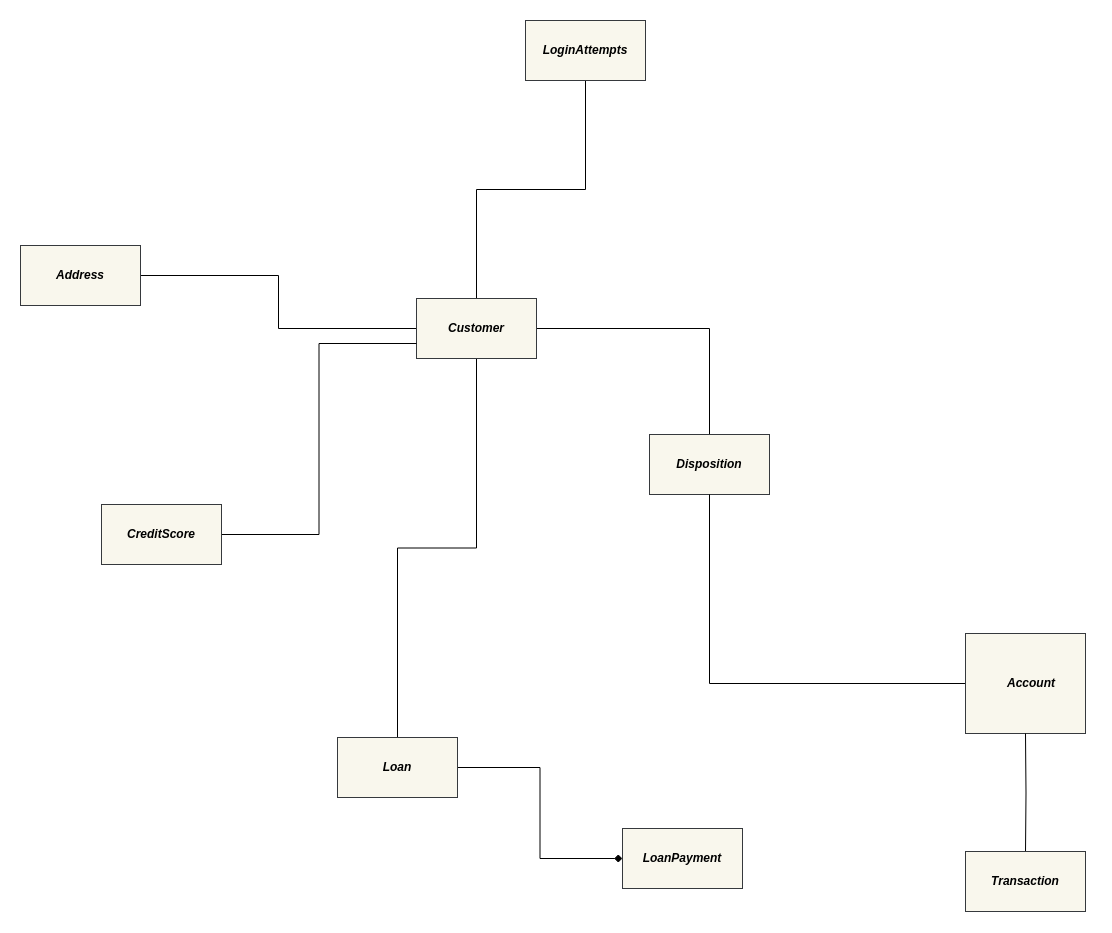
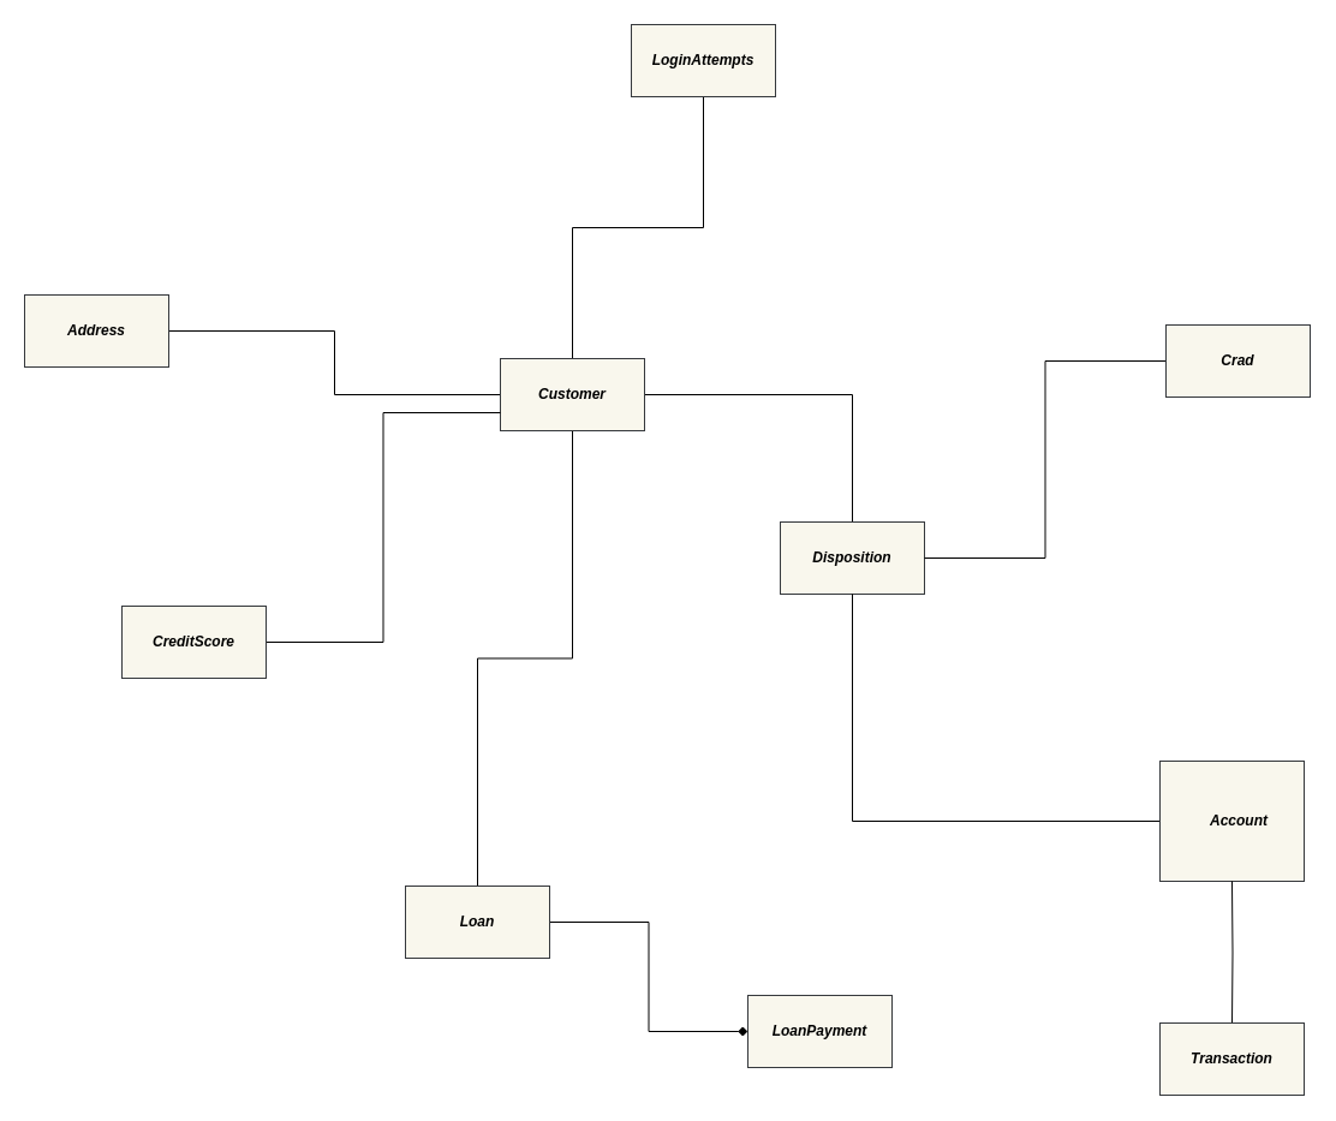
  <mxCell id="0" />
  <mxCell id="1" parent="0" />
  <mxCell id="2" style="edgeStyle=orthogonalEdgeStyle;rounded=0;orthogonalLoop=1;jettySize=auto;html=1;endArrow=none;startFill=0;" edge="1" parent="1" source="6" target="8"><mxGeometry relative="1" as="geometry" /></mxCell>
  <mxCell id="3" style="edgeStyle=orthogonalEdgeStyle;rounded=0;orthogonalLoop=1;jettySize=auto;html=1;endArrow=none;startFill=0;" edge="1" parent="1" source="6" target="7"><mxGeometry relative="1" as="geometry" /></mxCell>
  <mxCell id="4" style="edgeStyle=orthogonalEdgeStyle;rounded=0;orthogonalLoop=1;jettySize=auto;html=1;entryX=0.5;entryY=0;entryDx=0;entryDy=0;endArrow=none;startFill=0;" edge="1" parent="1" source="6" target="11"><mxGeometry relative="1" as="geometry" /></mxCell>
  <mxCell id="5" style="edgeStyle=orthogonalEdgeStyle;rounded=0;orthogonalLoop=1;jettySize=auto;html=1;entryX=0.5;entryY=0;entryDx=0;entryDy=0;endArrow=none;startFill=0;" edge="1" parent="1" source="6" target="18"><mxGeometry relative="1" as="geometry"><mxPoint x="482.385" y="797.462" as="targetPoint" /></mxGeometry></mxCell>
  <mxCell id="6" value="&lt;span style=&quot;font-style: italic; font-weight: 700; text-wrap-mode: nowrap;&quot;&gt;Customer&lt;/span&gt;" style="rounded=0;whiteSpace=wrap;html=1;fillColor=#f9f7ed;strokeColor=#36393d;" vertex="1" parent="1"><mxGeometry x="416" y="298" width="120" height="60" as="geometry" /></mxCell>
  <mxCell id="7" value="&lt;span style=&quot;font-style: italic; font-weight: 700; text-wrap-mode: nowrap;&quot;&gt;Address&lt;/span&gt;" style="rounded=0;whiteSpace=wrap;html=1;fillColor=#f9f7ed;strokeColor=#36393d;" vertex="1" parent="1"><mxGeometry x="20" y="245" width="120" height="60" as="geometry" /></mxCell>
  <mxCell id="8" value="&lt;span style=&quot;font-style: italic; font-weight: 700; text-wrap-mode: nowrap;&quot;&gt;LoginAttempts&lt;/span&gt;" style="rounded=0;whiteSpace=wrap;html=1;fillColor=#f9f7ed;strokeColor=#36393d;" vertex="1" parent="1"><mxGeometry x="525" y="20" width="120" height="60" as="geometry" /></mxCell>
  <mxCell id="9" style="edgeStyle=orthogonalEdgeStyle;rounded=0;orthogonalLoop=1;jettySize=auto;html=1;entryX=0;entryY=0.75;entryDx=0;entryDy=0;endArrow=none;startFill=0;" edge="1" parent="1" source="10" target="6"><mxGeometry relative="1" as="geometry" /></mxCell>
  <mxCell id="10" value="&lt;span style=&quot;font-style: italic; font-weight: 700; text-wrap-mode: nowrap;&quot;&gt;CreditScore&lt;/span&gt;" style="rounded=0;whiteSpace=wrap;html=1;fillColor=#f9f7ed;strokeColor=#36393d;" vertex="1" parent="1"><mxGeometry x="101" y="504" width="120" height="60" as="geometry" /></mxCell>
  <mxCell id="11" value="&lt;span style=&quot;font-style: italic; font-weight: 700; text-wrap-mode: nowrap;&quot;&gt;Disposition&lt;/span&gt;" style="rounded=0;whiteSpace=wrap;html=1;fillColor=#f9f7ed;strokeColor=#36393d;" vertex="1" parent="1"><mxGeometry x="649" y="434" width="120" height="60" as="geometry" /></mxCell>
+ <mxCell id="12" style="edgeStyle=orthogonalEdgeStyle;rounded=0;orthogonalLoop=1;jettySize=auto;html=1;entryX=1;entryY=0.5;entryDx=0;entryDy=0;endArrow=none;startFill=0;" edge="1" parent="1" source="13" target="11"><mxGeometry relative="1" as="geometry" /></mxCell>
+ <mxCell id="13" value="&lt;span style=&quot;font-style: italic; font-weight: 700; text-wrap-mode: nowrap;&quot;&gt;Crad&lt;/span&gt;" style="rounded=0;whiteSpace=wrap;html=1;fillColor=#f9f7ed;strokeColor=#36393d;" vertex="1" parent="1"><mxGeometry x="970" y="270" width="120" height="60" as="geometry" /></mxCell>
  <mxCell id="14" style="edgeStyle=orthogonalEdgeStyle;rounded=0;orthogonalLoop=1;jettySize=auto;html=1;entryX=0.5;entryY=1;entryDx=0;entryDy=0;endArrow=none;startFill=0;" edge="1" parent="1" source="15" target="11"><mxGeometry relative="1" as="geometry" /></mxCell>
  <mxCell id="15" value="&lt;blockquote style=&quot;margin: 0px 0px 0px 40px; border: none; padding: 0px;&quot;&gt;&lt;span style=&quot;font-style: italic; font-weight: 700; text-wrap-mode: nowrap;&quot;&gt;Account&lt;/span&gt;&lt;/blockquote&gt;" style="rounded=0;whiteSpace=wrap;html=1;align=left;fillColor=#f9f7ed;strokeColor=#36393d;" vertex="1" parent="1"><mxGeometry x="965" y="633" width="120" height="100" as="geometry" /></mxCell>
  <mxCell id="16" style="edgeStyle=orthogonalEdgeStyle;rounded=0;orthogonalLoop=1;jettySize=auto;html=1;entryX=0.5;entryY=1;entryDx=0;entryDy=0;endArrow=none;startFill=0;" edge="1" parent="1" target="15"><mxGeometry relative="1" as="geometry"><mxPoint x="1025" y="852" as="sourcePoint" /></mxGeometry></mxCell>
  <mxCell id="17" style="edgeStyle=orthogonalEdgeStyle;rounded=0;orthogonalLoop=1;jettySize=auto;html=1;entryX=0;entryY=0.5;entryDx=0;entryDy=0;endArrow=diamond;startFill=0;" edge="1" parent="1" source="18" target="19"><mxGeometry relative="1" as="geometry" /></mxCell>
  <mxCell id="18" value="&lt;span style=&quot;font-style: italic; font-weight: 700; text-wrap-mode: nowrap;&quot;&gt;Loan&lt;/span&gt;" style="rounded=0;whiteSpace=wrap;html=1;fillColor=#f9f7ed;strokeColor=#36393d;" vertex="1" parent="1"><mxGeometry x="337" y="737" width="120" height="60" as="geometry" /></mxCell>
  <mxCell id="19" value="&lt;span style=&quot;font-style: italic; font-weight: 700; text-wrap-mode: nowrap;&quot;&gt;LoanPayment&lt;/span&gt;" style="rounded=0;whiteSpace=wrap;html=1;fillColor=#f9f7ed;strokeColor=#36393d;" vertex="1" parent="1"><mxGeometry x="622" y="828" width="120" height="60" as="geometry" /></mxCell>
  <mxCell id="20" value="&lt;span style=&quot;font-style: italic; font-weight: 700; text-wrap-mode: nowrap;&quot;&gt;Transaction&lt;/span&gt;" style="rounded=0;whiteSpace=wrap;html=1;fillColor=#f9f7ed;strokeColor=#36393d;" vertex="1" parent="1"><mxGeometry x="965" y="851" width="120" height="60" as="geometry" /></mxCell>
